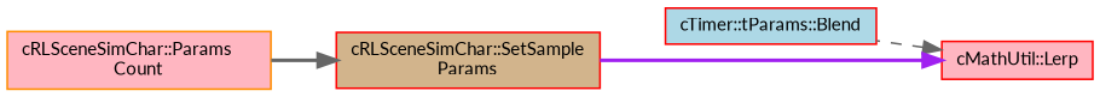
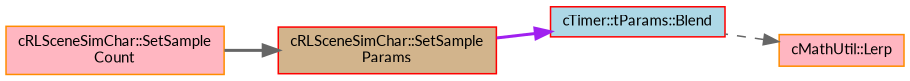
  digraph {
    fontname=Lato
    rankdir=RL
    node [color=darkorange fillcolor=lightpink fontname=Lato fontsize=10 shape=record style=filled]
    edge [color=gray40 dir=back fontname=Lato fontsize=10 labelfontname=Helvetica labelfontsize=10 style=bold]
-   n1 [color=red fontcolor=black height=0.2 label="cMathUtil::Lerp" width=0.4]
+   n1 [fontcolor=black height=0.2 label="cMathUtil::Lerp" width=0.4]
    n2 [color=red fillcolor=lightblue height=0.2 label="cTimer::tParams::Blend" width=0.4]
    n3 [color=red fillcolor=tan height=0.2 label="cRLSceneSimChar::SetSample\lParams" width=0.4]
-   n4 [height=0.2 label="cRLSceneSimChar::Params\lCount" width=0.4]
+   n4 [height=0.2 label="cRLSceneSimChar::SetSample\lCount" width=0.4]
    n1 -> n2 [style=dashed]
-   n1 -> n3 [color=purple]
+   n2 -> n3 [color=purple]
    n3 -> n4
  }
